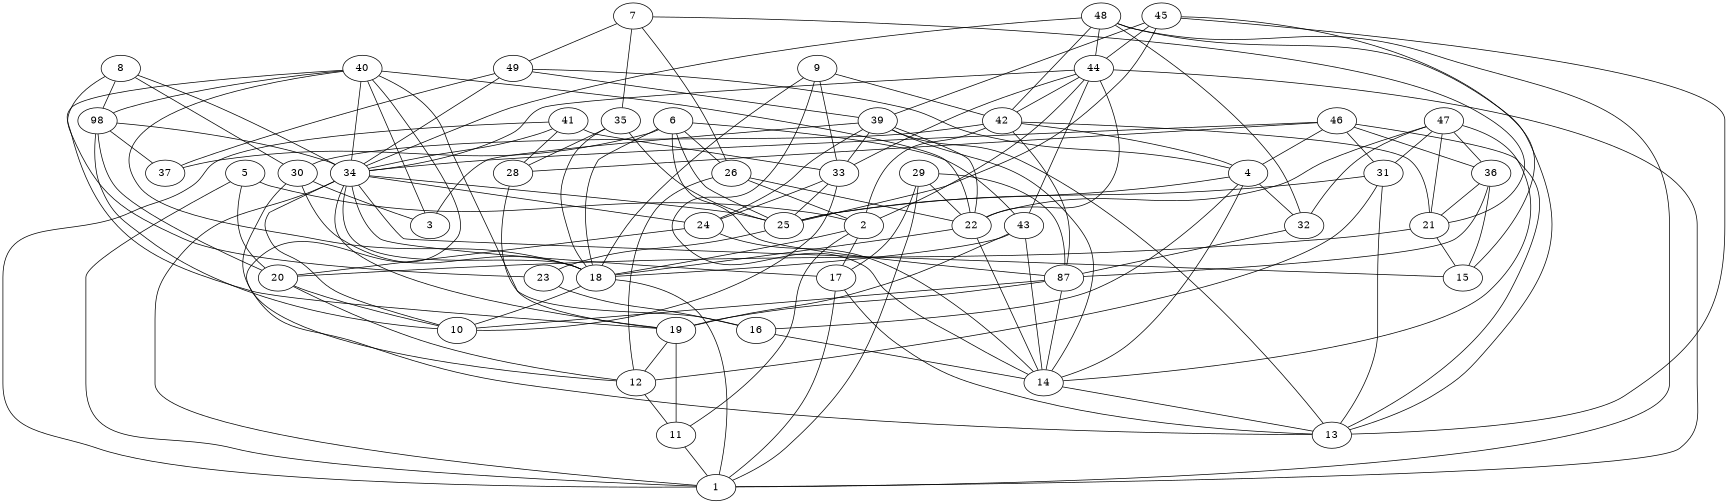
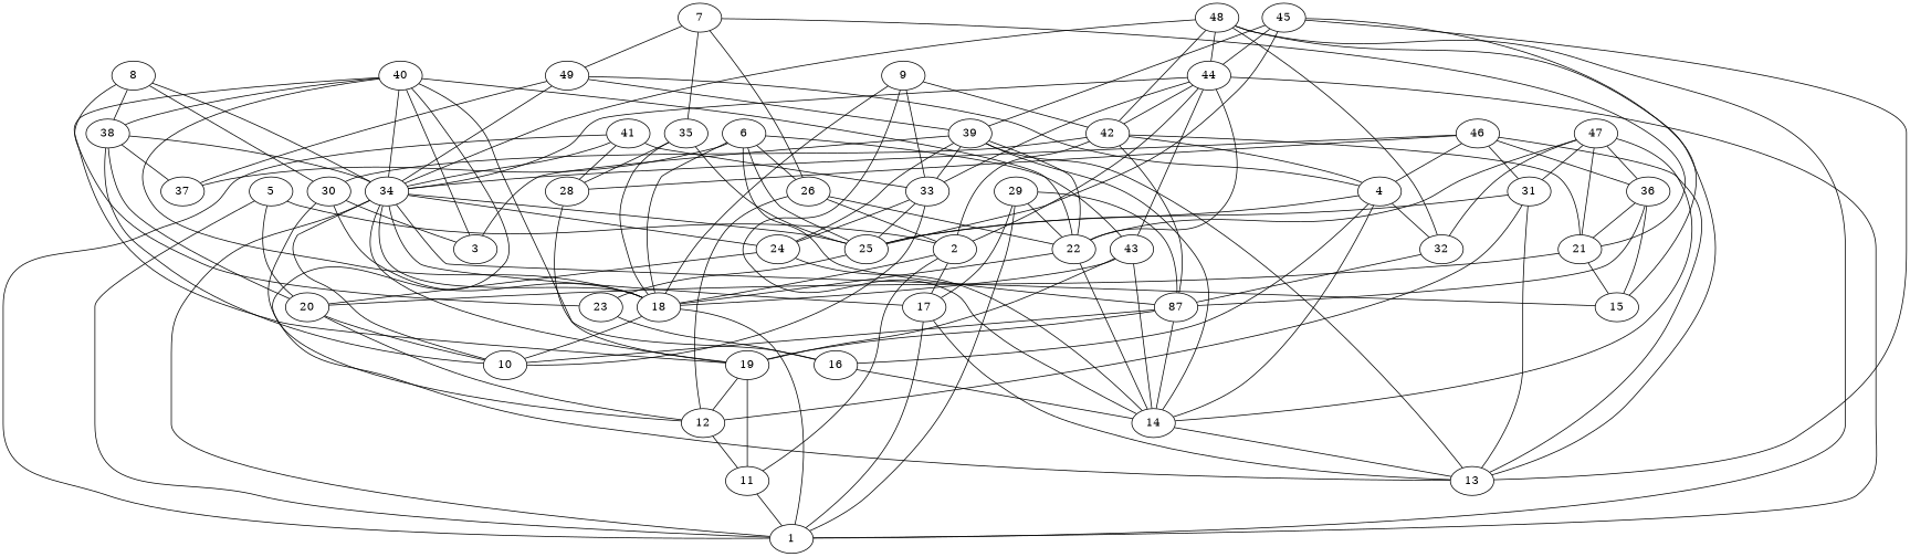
  digraph {
    edge [color=black dir=none]
    24
    20
    14
    10
    12
    29
    1
    17
    n9 [label=87]
    22
    13
    19
    35
    28
    18
    25
    43
    11
    39
    3
    33
-   38 [label=98]
+   38
    34
    37
    15
    36
    21
    40
    16
    5
    2
    48
    32
    42
    44
    4
    30
    41
    46
    31
    7
    26
    49
    23
    6
    45
    47
    8
    9
    subgraph sub_1 {
      24
      20
      14
      10
      12
      29
      1
      17
      n9
      22
      13
      19
      35
      28
      18
      25
      43
      11
      39
      3
      33
      38
      34
      37
      15
      36
      21
      40
      16
      5
      2
      48
      32
      42
      44
      4
      30
      41
      46
      31
      7
      26
      49
      23
      6
      45
      47
      8
      9
    }
    24 -> 20
    24 -> 14
    20 -> 10
    20 -> 12
    14 -> 13
    12 -> 11
    29 -> 1
    29 -> 17
    29 -> n9
    29 -> 22
    17 -> 1
    17 -> 13
    n9 -> 14
    n9 -> 10
    n9 -> 19
    22 -> 14
    22 -> 18
    19 -> 12
    19 -> 11
    35 -> 28
    35 -> 18
    35 -> 25
    28 -> 19
    18 -> 10
    18 -> 1
    25 -> 23
    43 -> 14
    43 -> 19
    43 -> 18
    11 -> 1
    39 -> 24
    39 -> 14
    39 -> 22
    39 -> 13
    39 -> 3
    39 -> 33
    33 -> 24
    33 -> 10
    33 -> 25
    38 -> 20
    38 -> 10
    38 -> 34
    38 -> 37
    34 -> 24
    34 -> 10
    34 -> 1
    34 -> 17
    34 -> 19
    34 -> 18
    34 -> 25
    34 -> 15
    36 -> n9
    36 -> 15
    36 -> 21
    21 -> 20
    21 -> 15
    40 -> 22
    40 -> 13
    40 -> 19
    40 -> 18
    40 -> 3
    40 -> 38
    40 -> 34
    40 -> 16
    16 -> 14
    5 -> 20
    5 -> 1
    5 -> 2
    2 -> 17
    2 -> 18
    2 -> 11
    48 -> 1
    48 -> 13
    48 -> 34
    48 -> 32
    48 -> 42
    48 -> 44
    32 -> n9
    42 -> n9
    42 -> 21
    42 -> 2
    42 -> 4
    42 -> 30
    44 -> 1
    44 -> 22
    44 -> 43
    44 -> 33
    44 -> 34
    44 -> 2
    44 -> 42
    4 -> 14
    4 -> 25
    4 -> 16
    4 -> 32
    30 -> 12
    30 -> 18
    30 -> 3
    41 -> 1
    41 -> 28
    41 -> 33
    41 -> 34
    46 -> 13
    46 -> 28
    46 -> 34
    46 -> 36
    46 -> 4
    46 -> 31
    31 -> 12
    31 -> 13
    31 -> 25
    7 -> 35
    7 -> 21
    7 -> 26
    7 -> 49
    26 -> 12
    26 -> 22
    26 -> 2
    49 -> 39
    49 -> 34
    49 -> 37
    49 -> 4
    23 -> 16
    6 -> n9
    6 -> 18
    6 -> 25
    6 -> 43
    6 -> 37
    6 -> 26
    45 -> 13
    45 -> 25
    45 -> 39
    45 -> 15
    45 -> 44
    47 -> 14
    47 -> 22
    47 -> 36
    47 -> 21
    47 -> 32
    47 -> 31
    8 -> 38
    8 -> 34
    8 -> 30
    8 -> 23
    9 -> 14
    9 -> 18
    9 -> 33
    9 -> 42
  }
